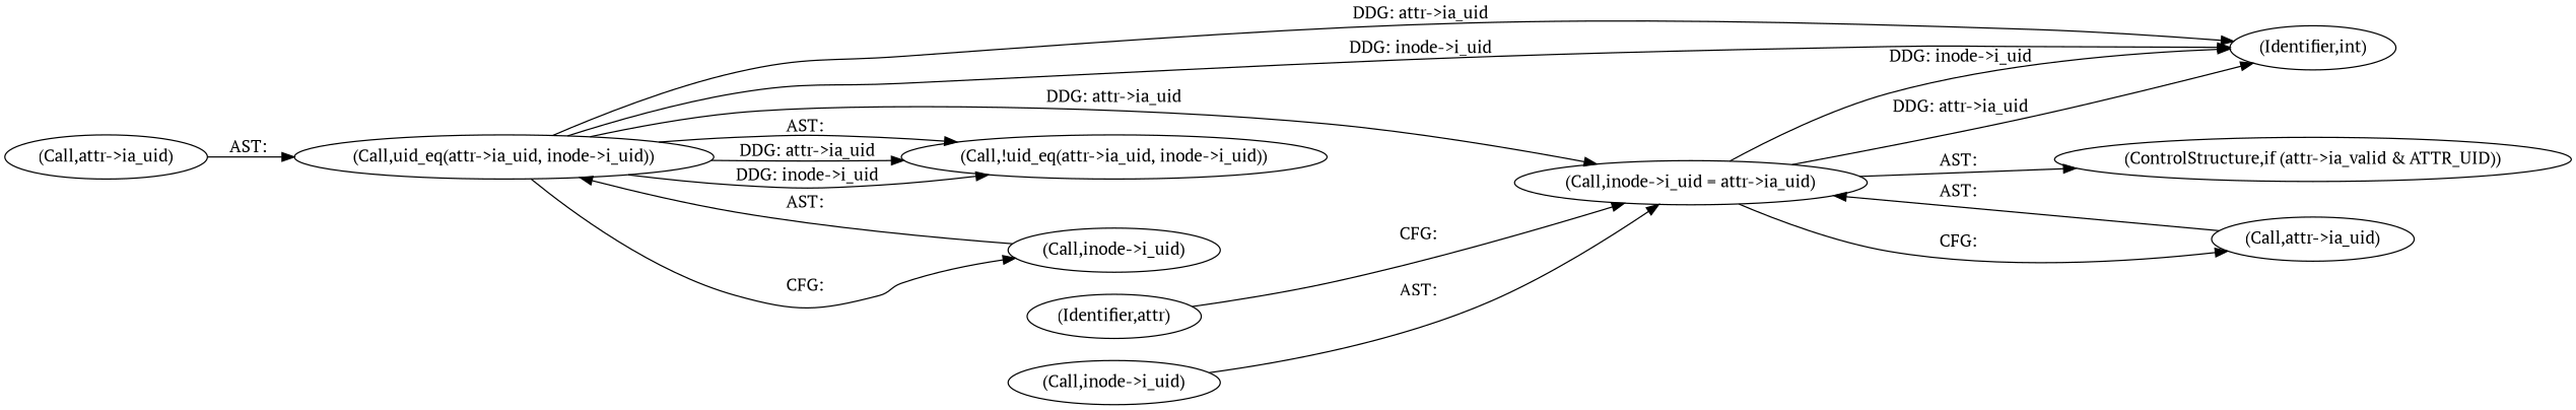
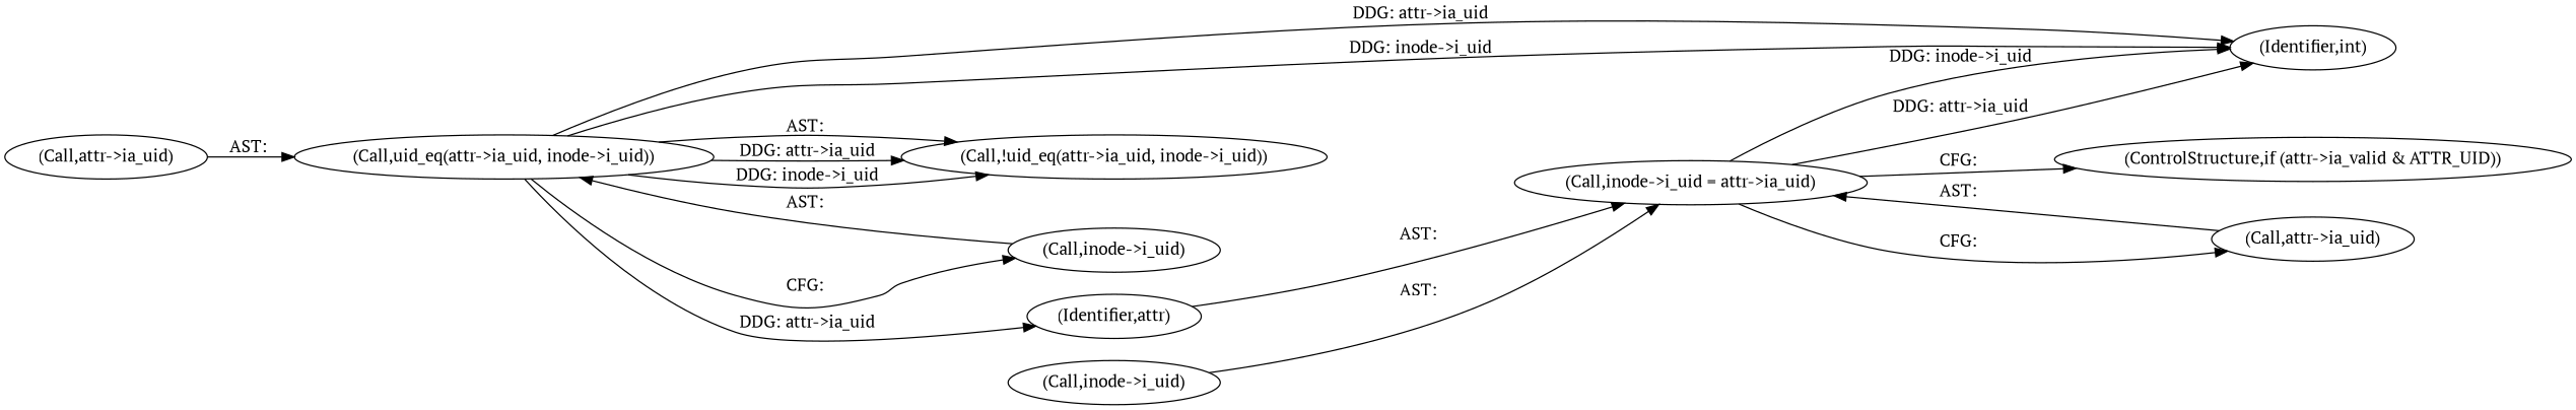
  digraph {
    fontname="PT Serif"
    rankdir=LR
    node [fontname="PT Serif"]
    edge [fontname="PT Serif"]
    n1 [label="(Call,inode->i_uid = attr->ia_uid)"]
    n2 [label="(Identifier,int)"]
    n3 [label="(ControlStructure,if (attr->ia_valid & ATTR_UID))"]
    n4 [label="(Call,attr->ia_uid)"]
    n5 [label="(Call,uid_eq(attr->ia_uid, inode->i_uid))"]
    n6 [label="(Call,!uid_eq(attr->ia_uid, inode->i_uid))"]
    n7 [label="(Call,inode->i_uid)"]
    n8 [label="(Call,attr->ia_uid)"]
    n9 [label="(Identifier,attr)"]
    n10 [label="(Call,inode->i_uid)"]
    n1 -> n2 [label="DDG: inode->i_uid"]
    n1 -> n2 [label="DDG: attr->ia_uid"]
-   n1 -> n3 [label="AST: "]
+   n1 -> n3 [label="CFG: "]
    n1 -> n4 [label="CFG: "]
    n4 -> n1 [label="AST: "]
-   n5 -> n1 [label="DDG: attr->ia_uid"]
+   n5 -> n9 [label="DDG: attr->ia_uid"]
    n5 -> n2 [label="DDG: inode->i_uid"]
    n5 -> n2 [label="DDG: attr->ia_uid"]
    n5 -> n6 [label="AST: "]
    n5 -> n6 [label="DDG: attr->ia_uid"]
    n5 -> n6 [label="DDG: inode->i_uid"]
    n5 -> n7 [label="CFG: "]
    n7 -> n5 [label="AST: "]
    n8 -> n5 [label="AST: "]
-   n9 -> n1 [label="CFG: "]
+   n9 -> n1 [label="AST: "]
    n10 -> n1 [label="AST: "]
  }
